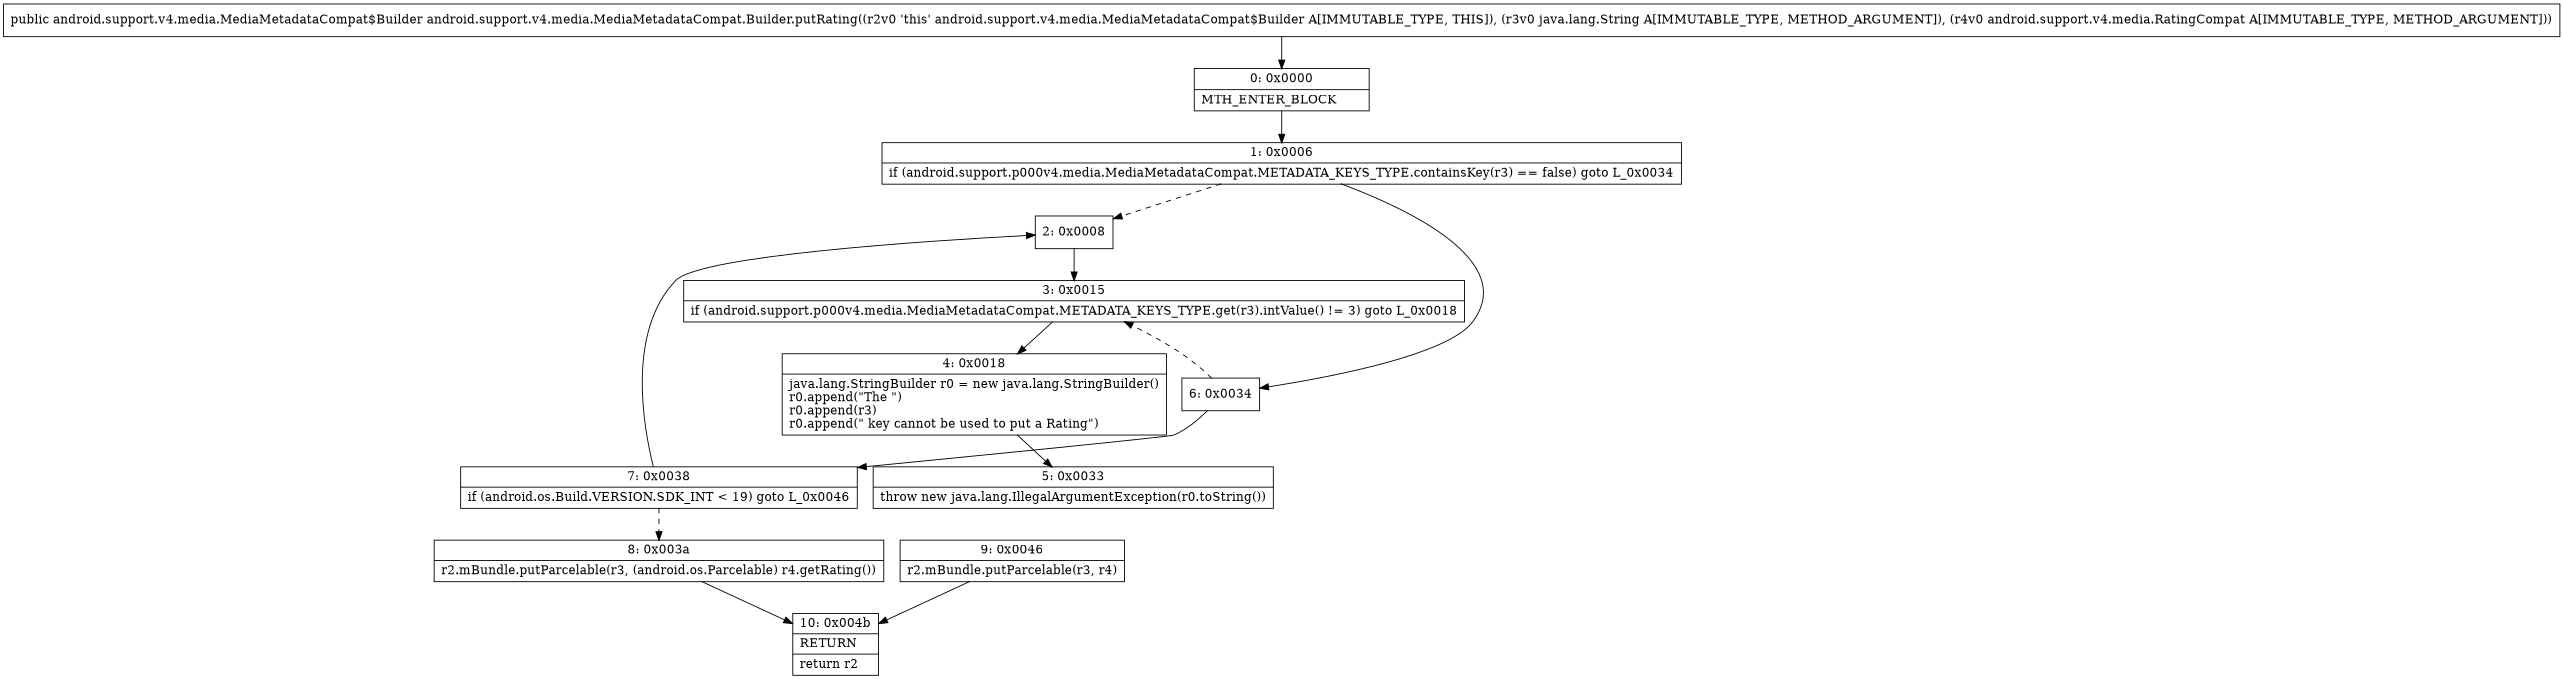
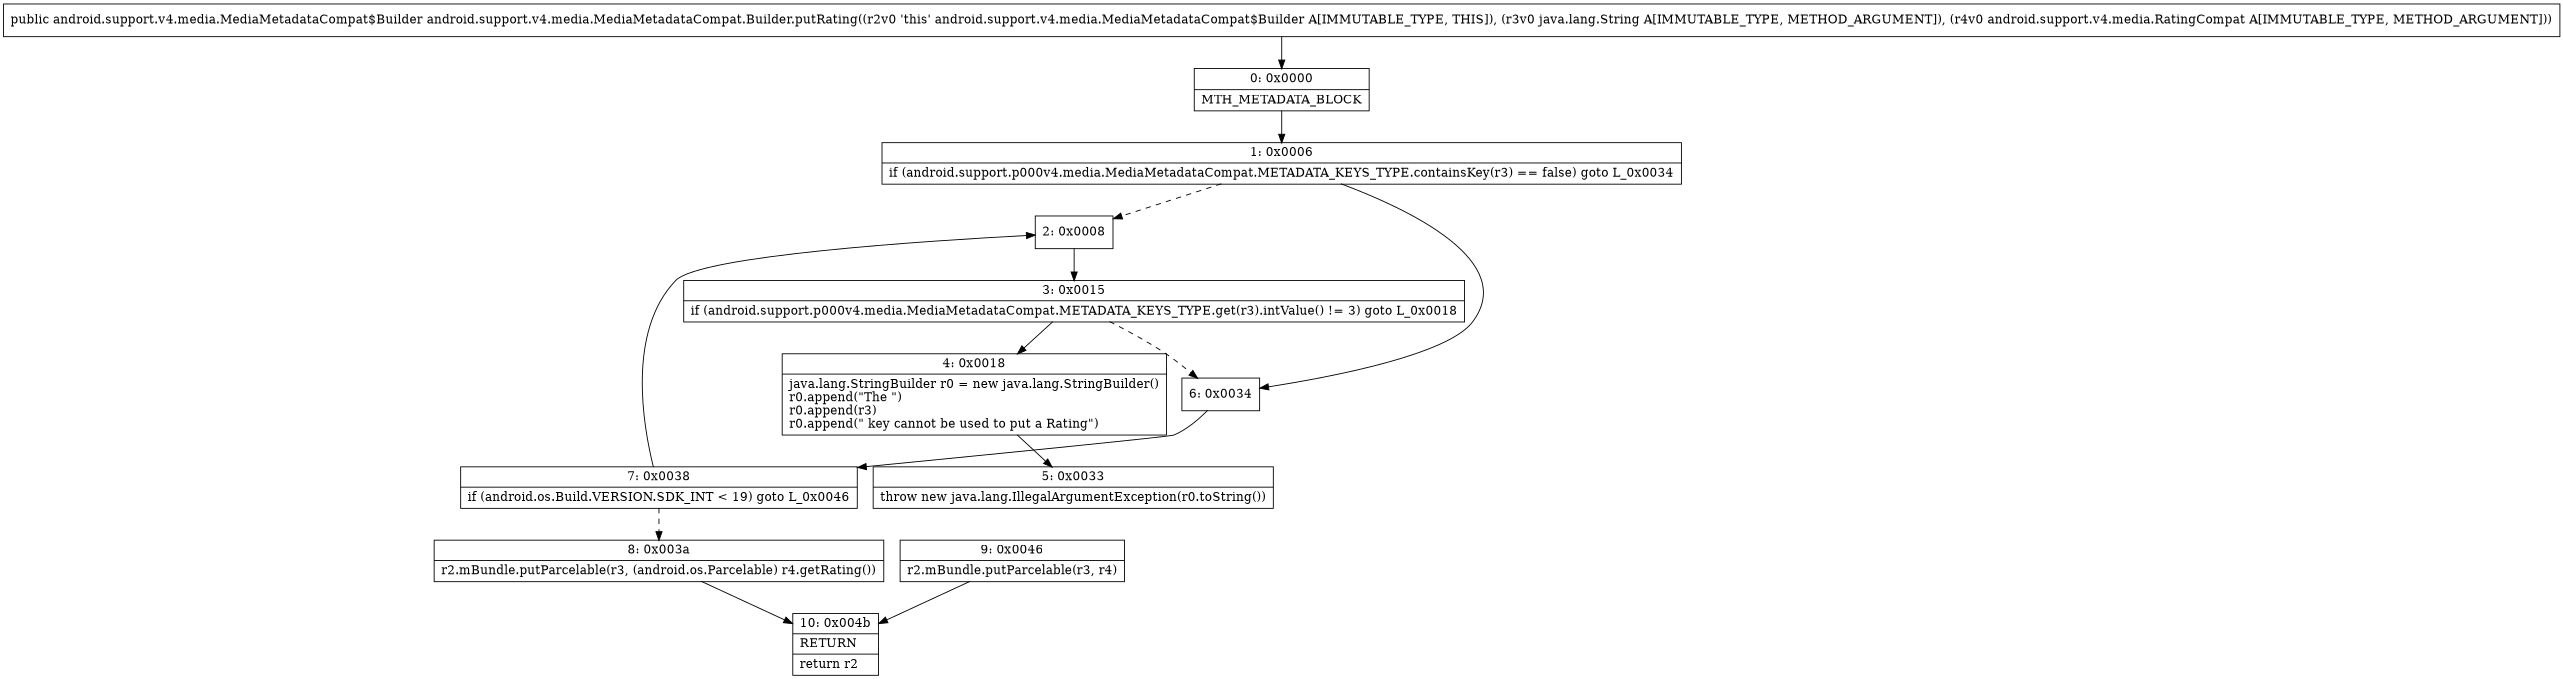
  digraph {
    node [shape=record]
-   n1 [label="{0\:\ 0x0000|MTH_ENTER_BLOCK\l}"]
+   n1 [label="{0\:\ 0x0000|MTH_METADATA_BLOCK\l}"]
    n2 [label="{1\:\ 0x0006|if (android.support.p000v4.media.MediaMetadataCompat.METADATA_KEYS_TYPE.containsKey(r3) == false) goto L_0x0034\l}"]
    n3 [label="{2\:\ 0x0008}"]
    n4 [label="{6\:\ 0x0034}"]
    n5 [label="{3\:\ 0x0015|if (android.support.p000v4.media.MediaMetadataCompat.METADATA_KEYS_TYPE.get(r3).intValue() != 3) goto L_0x0018\l}"]
    n6 [label="{7\:\ 0x0038|if (android.os.Build.VERSION.SDK_INT \< 19) goto L_0x0046\l}"]
    n7 [label="{4\:\ 0x0018|java.lang.StringBuilder r0 = new java.lang.StringBuilder()\lr0.append(\"The \")\lr0.append(r3)\lr0.append(\" key cannot be used to put a Rating\")\l}"]
    n8 [label="{5\:\ 0x0033|throw new java.lang.IllegalArgumentException(r0.toString())\l}"]
    n9 [label="{8\:\ 0x003a|r2.mBundle.putParcelable(r3, (android.os.Parcelable) r4.getRating())\l}"]
    n10 [label="{10\:\ 0x004b|RETURN\l|return r2\l}"]
    n11 [label="{9\:\ 0x0046|r2.mBundle.putParcelable(r3, r4)\l}"]
    n12 [label="{public android.support.v4.media.MediaMetadataCompat$Builder android.support.v4.media.MediaMetadataCompat.Builder.putRating((r2v0 'this' android.support.v4.media.MediaMetadataCompat$Builder A[IMMUTABLE_TYPE, THIS]), (r3v0 java.lang.String A[IMMUTABLE_TYPE, METHOD_ARGUMENT]), (r4v0 android.support.v4.media.RatingCompat A[IMMUTABLE_TYPE, METHOD_ARGUMENT])) }"]
    n1 -> n2
    n2 -> n3 [style=dashed]
    n2 -> n4
    n3 -> n5
    n4 -> n6
-   n4 -> n5 [style=dashed]
+   n5 -> n4 [style=dashed]
    n5 -> n7
    n6 -> n3
    n6 -> n9 [style=dashed]
    n7 -> n8
    n9 -> n10
    n11 -> n10
    n12 -> n1
  }
